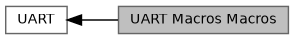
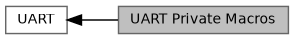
  digraph {
    rankdir=LR
    node [color=gray40 fontname=Helvetica fontsize=10 shape=record style=filled]
-   n1 [fillcolor=grey75 fontcolor=black height=0.2 label="UART Macros Macros" width=0.4]
+   n1 [fillcolor=grey75 fontcolor=black height=0.2 label="UART Private Macros" width=0.4]
    n2 [fillcolor=white height=0.2 label=UART width=0.4]
    n2 -> n1 [dir=back fontname=Helvetica fontsize=10 labelfontname=Helvetica labelfontsize=10 shape=plaintext style=solid]
  }
